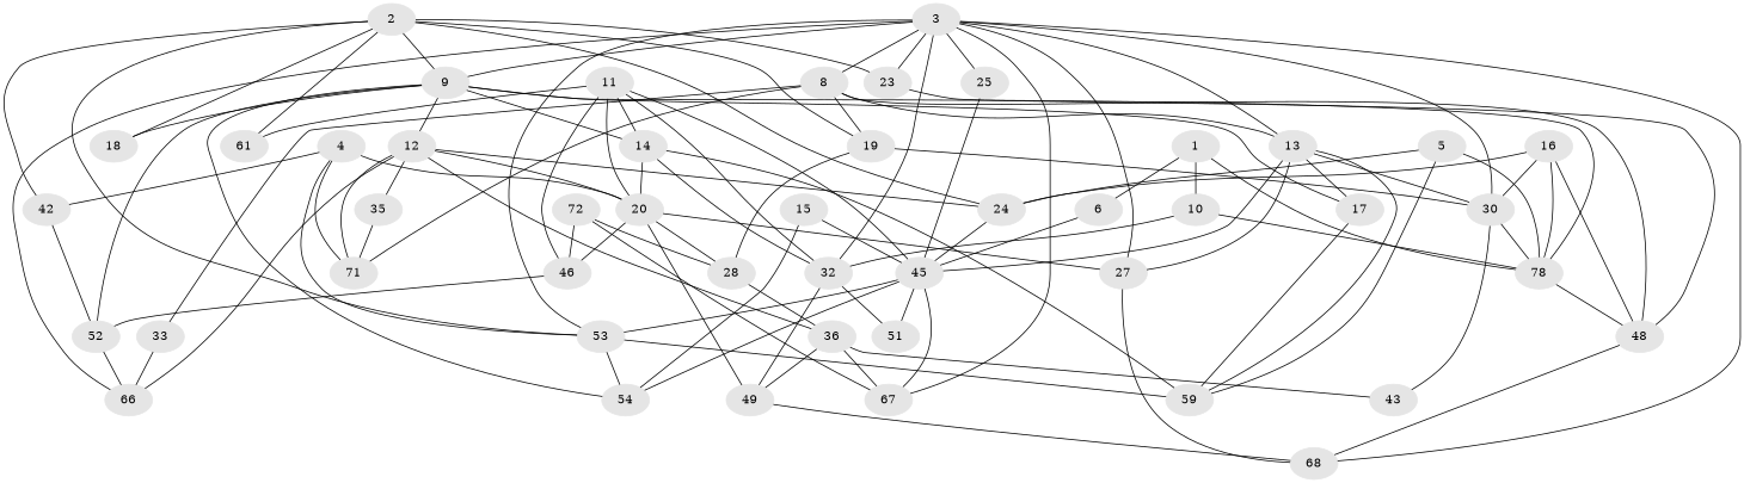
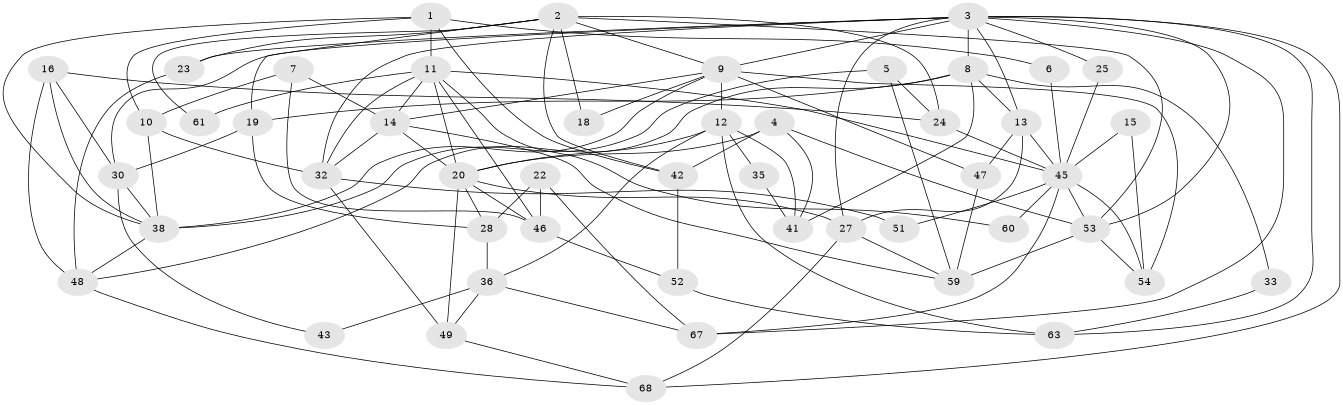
  graph {
    node [color=gray90 style=filled]
    1 [super="+56"]
    6
    10
    11
-   38 [super="+58" label=78]
+   38 [super="+58"]
    42
    45 [super="+62"]
    32 [super="+55"]
    61
    14
    46
    20 [super="+37"]
+   60
    48
    52
    2 [super="+21"]
    9 [super="+66"]
    18
    19
    24 [super="+31"]
    53 [super="+69"]
    23
    12 [super="+26"]
-   47 [label=17]
+   47
    54 [super="+70"]
    30 [super="+39"]
    28 [super="+29"]
    49 [super="+50"]
    51
    59 [super="+64"]
    3 [super="+65"]
    8 [super="+44"]
    13 [super="+40"]
    25
    27 [super="+34"]
-   63 [label=66]
+   63
    67
    68
-   41 [label=71]
+   41
    33
    43
    4 [super="+17"]
    35
    36 [super="+57"]
    5
+   7
    15
    16
-   22 [label=72]
+   22
    1 -- 6
    1 -- 10
+   1 -- 11
    1 -- 38
+   1 -- 42
    6 -- 45
    10 -- 38
    10 -- 32
    11 -- 45
    11 -- 32
    11 -- 61
    11 -- 14
    11 -- 46
    11 -- 20
+   11 -- 60
    38 -- 48
    42 -- 52
+   45 -- 60
    45 -- 53
    45 -- 54
    45 -- 51
    45 -- 67
    32 -- 49 [weight=2]
    32 -- 51
    14 -- 32
    14 -- 20
    14 -- 59
    46 -- 52
    20 -- 46
    20 -- 28
    20 -- 49
    20 -- 27
    48 -- 68
    52 -- 63
    2 -- 42
    2 -- 61
    2 -- 9
    2 -- 18
    2 -- 19
    2 -- 24
    2 -- 53
    2 -- 23
    9 -- 38
    9 -- 14
-   9 -- 52
    9 -- 18
    9 -- 12
    9 -- 47
    9 -- 54
    19 -- 30
    19 -- 28
    24 -- 45
    53 -- 54
    53 -- 59 [weight=2]
    23 -- 48
    12 -- 20
-   12 -- 24
    12 -- 63
    12 -- 41
    12 -- 35
    12 -- 36
    47 -- 59
    30 -- 38
    30 -- 43
    28 -- 36
    49 -- 68
    3 -- 32
    3 -- 9 [weight=2]
    3 -- 53
    3 -- 23
    3 -- 30
    3 -- 8
    3 -- 13
    3 -- 25
    3 -- 27
    3 -- 63
    3 -- 67
    3 -- 68
    8 -- 48
    8 -- 19
    8 -- 13
    8 -- 41
    8 -- 33
    13 -- 45
    13 -- 47
-   13 -- 30
    13 -- 27
    25 -- 45
-   13 -- 59
+   27 -- 59
    27 -- 68
    33 -- 63
    4 -- 42
    4 -- 20
    4 -- 53
    4 -- 41
    35 -- 41
    36 -- 49
    36 -- 67
    36 -- 43
    5 -- 38
    5 -- 24
    5 -- 59
+   7 -- 10
+   7 -- 14
+   7 -- 46
    15 -- 45
    15 -- 54
    16 -- 38
    16 -- 48
    16 -- 24
    16 -- 30
    22 -- 46
    22 -- 28
    22 -- 67
  }
